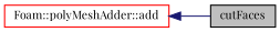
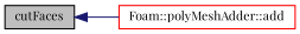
  digraph {
    rankdir=LR
    fontname="Playfair Display"
    node [fontname="Playfair Display" fontsize=10 shape=record]
    n1 [color=black fillcolor=grey75 fontcolor=black height=0.2 label=cutFaces style=filled width=0.4]
    n2 [color=red height=0.2 label="Foam::polyMeshAdder::add" width=0.4]
-   n2 -> n1 [color=midnightblue dir=back fontname="Playfair Display" fontsize=10 labelfontname=Helvetica labelfontsize=10 style=solid]
+   n1 -> n2 [color=midnightblue dir=back fontname="Playfair Display" fontsize=10 labelfontname=Helvetica labelfontsize=10 style=solid]
  }
